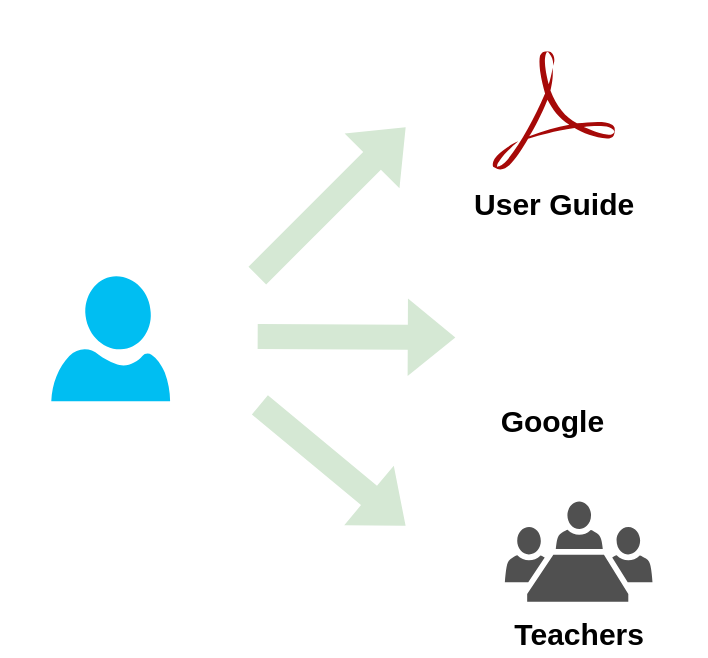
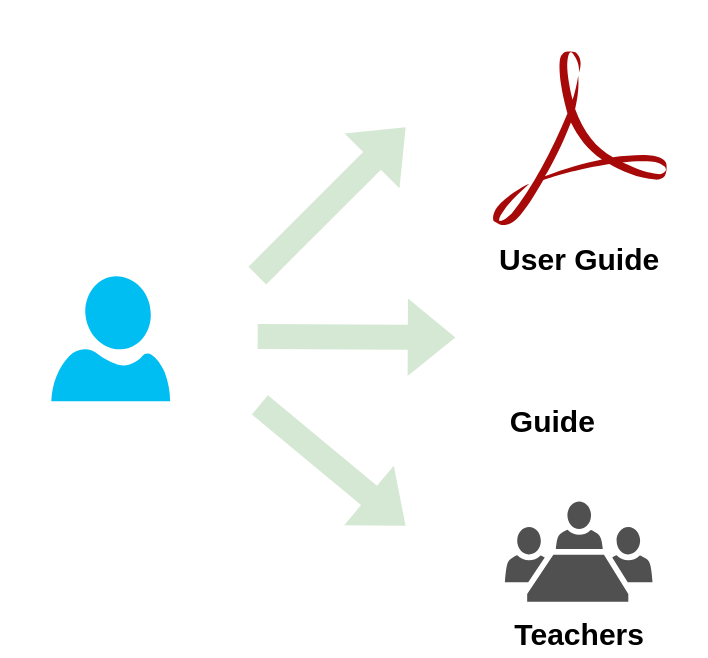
  <mxCell id="0" />
  <mxCell id="1" parent="0" />
  <mxCell id="2" value="" style="verticalLabelPosition=bottom;html=1;verticalAlign=top;align=center;strokeColor=none;fillColor=#00BEF2;shape=mxgraph.azure.user;" vertex="1" parent="1"><mxGeometry x="20" y="109.87" width="47.5" height="50" as="geometry" /></mxCell>
- <mxCell id="3" value="Google" style="shape=image;verticalLabelPosition=bottom;labelBackgroundColor=default;verticalAlign=top;aspect=fixed;imageAspect=0;image=https://1000logos.net/wp-content/uploads/2017/08/Chrome-Logo-2014.png;fontStyle=1" vertex="1" parent="1"><mxGeometry x="185.3" y="114.94" width="71" height="39.87" as="geometry" /></mxCell>
- <mxCell id="4" value="&lt;b&gt;User Guide&lt;/b&gt;" style="dashed=0;outlineConnect=0;html=1;align=center;labelPosition=center;verticalLabelPosition=bottom;verticalAlign=top;shape=mxgraph.weblogos.adobe_pdf;fillColor=#A60908" vertex="1" parent="1"><mxGeometry x="196.2" y="20" width="49.2" height="47.6" as="geometry" /></mxCell>
+ <mxCell id="3" value="Guide" style="shape=image;verticalLabelPosition=bottom;labelBackgroundColor=default;verticalAlign=top;aspect=fixed;imageAspect=0;image=https://1000logos.net/wp-content/uploads/2017/08/Chrome-Logo-2014.png;fontStyle=1" vertex="1" parent="1"><mxGeometry x="185.3" y="114.94" width="71" height="39.87" as="geometry" /></mxCell>
+ <mxCell id="4" value="&lt;b&gt;User Guide&lt;/b&gt;" style="dashed=0;outlineConnect=0;html=1;align=center;labelPosition=center;verticalLabelPosition=bottom;verticalAlign=top;shape=mxgraph.weblogos.adobe_pdf;fillColor=#A60908" vertex="1" parent="1"><mxGeometry x="196.2" y="20" width="70" height="70" as="geometry" /></mxCell>
  <mxCell id="5" value="&lt;b&gt;Teachers&lt;/b&gt;" style="sketch=0;pointerEvents=1;shadow=0;dashed=0;html=1;strokeColor=none;fillColor=#505050;labelPosition=center;verticalLabelPosition=bottom;verticalAlign=top;outlineConnect=0;align=center;shape=mxgraph.office.users.meeting;" vertex="1" parent="1"><mxGeometry x="201.3" y="200" width="59" height="40" as="geometry" /></mxCell>
  <mxCell id="6" value="" style="shape=flexArrow;endArrow=classic;html=1;rounded=0;fillColor=#d5e8d4;strokeColor=none;" edge="1" parent="1"><mxGeometry width="50" height="50" relative="1" as="geometry"><mxPoint x="102" y="110" as="sourcePoint" /><mxPoint x="162" y="50" as="targetPoint" /></mxGeometry></mxCell>
  <mxCell id="7" value="" style="shape=flexArrow;endArrow=classic;html=1;rounded=0;fillColor=#d5e8d4;strokeColor=none;" edge="1" parent="1"><mxGeometry width="50" height="50" relative="1" as="geometry"><mxPoint x="102" y="134" as="sourcePoint" /><mxPoint x="182" y="134.38" as="targetPoint" /></mxGeometry></mxCell>
  <mxCell id="8" value="" style="shape=flexArrow;endArrow=classic;html=1;rounded=0;strokeColor=none;fillColor=#d5e8d4;" edge="1" parent="1"><mxGeometry width="50" height="50" relative="1" as="geometry"><mxPoint x="103" y="161" as="sourcePoint" /><mxPoint x="162" y="210" as="targetPoint" /></mxGeometry></mxCell>
